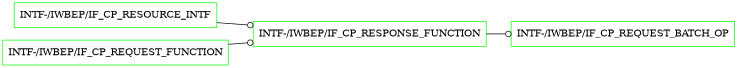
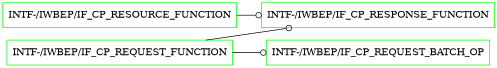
  digraph {
    rankdir=LR
    node [color=green shape=box]
    edge [arrowhead=odot]
-   "INTF-/IWBEP/IF_CP_RESOURCE_FUNCTION" [label="INTF-/IWBEP/IF_CP_RESOURCE_INTF"]
+   "INTF-/IWBEP/IF_CP_RESOURCE_FUNCTION"
    "INTF-/IWBEP/IF_CP_RESPONSE_FUNCTION"
    "INTF-/IWBEP/IF_CP_REQUEST_FUNCTION"
    "INTF-/IWBEP/IF_CP_REQUEST_BATCH_OP"
    "INTF-/IWBEP/IF_CP_RESOURCE_FUNCTION" -> "INTF-/IWBEP/IF_CP_RESPONSE_FUNCTION"
    "INTF-/IWBEP/IF_CP_REQUEST_FUNCTION" -> "INTF-/IWBEP/IF_CP_RESPONSE_FUNCTION"
-   "INTF-/IWBEP/IF_CP_RESPONSE_FUNCTION" -> "INTF-/IWBEP/IF_CP_REQUEST_BATCH_OP"
+   "INTF-/IWBEP/IF_CP_REQUEST_FUNCTION" -> "INTF-/IWBEP/IF_CP_REQUEST_BATCH_OP"
  }
